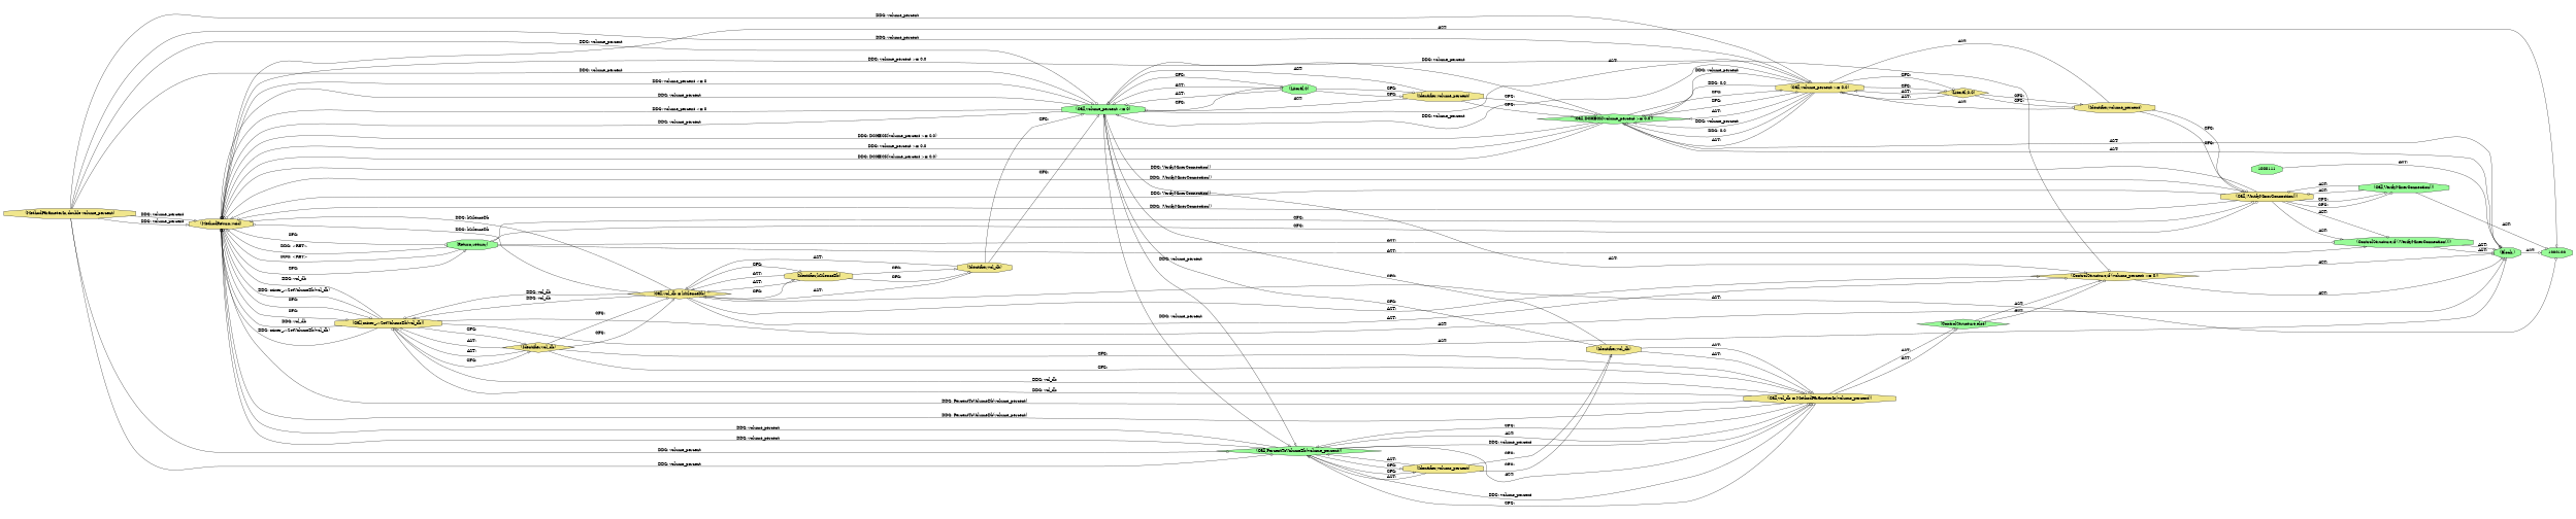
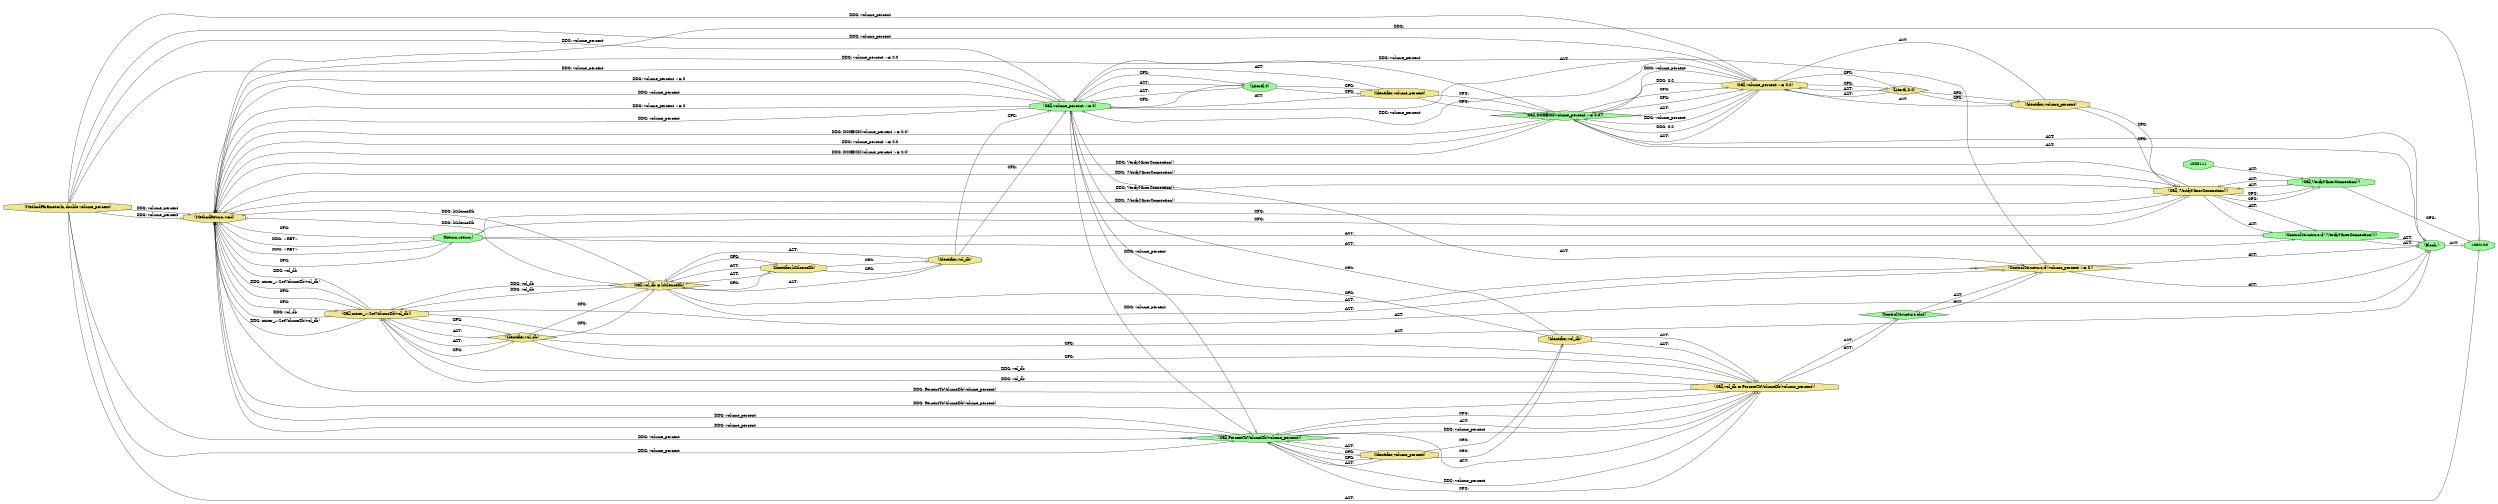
  digraph {
    rankdir=LR
    node [fillcolor=khaki shape=octagon style=filled]
    edge [arrowhead=odot]
    n1 [label="(MethodReturn,void)"]
    n2 [label="(Call,mixer_->SetVolumeDb(vol_db))"]
    n3 [fillcolor=palegreen label="(Return,return;)"]
    1000100 [fillcolor=palegreen]
    n5 [fillcolor=palegreen label="(Block,)"]
    n6 [label="(Identifier,vol_db)" shape=diamond]
    n7 [fillcolor=palegreen label="(ControlStructure,if (!VerifyMixerConnection()))"]
    n8 [label="(Call,!VerifyMixerConnection())"]
    n9 [label="(MethodParameterIn,double volume_percent)"]
    n10 [fillcolor=palegreen label="(Call,PercentToVolumeDb(volume_percent))" shape=diamond]
    n11 [label="(Call,volume_percent >= 0.0)"]
    n12 [fillcolor=palegreen label="(Call,volume_percent <= 0)"]
    n13 [label="(Identifier,volume_percent)"]
-   n14 [label="(Call,vol_db = MethodParameterIn(volume_percent))"]
+   n14 [label="(Call,vol_db = PercentToVolumeDb(volume_percent))"]
    n15 [label="(Literal,0.0)" shape=diamond]
    n16 [fillcolor=palegreen label="(Call,DCHECK(volume_percent >= 0.0))" shape=diamond]
    n17 [fillcolor=palegreen label="(Literal,0)"]
    n18 [label="(ControlStructure,if (volume_percent <= 0))" shape=diamond]
    n19 [label="(Identifier,vol_db)"]
    n20 [fillcolor=palegreen label="(ControlStructure,else)" shape=diamond]
    n21 [label="(Call,vol_db = kSilenceDb)" shape=diamond]
    n22 [label="(Identifier,kSilenceDb)"]
    n23 [fillcolor=palegreen label="(Call,VerifyMixerConnection())"]
    n24 [label="(Identifier,volume_percent)"]
    n25 [label="(Identifier,volume_percent)"]
    n26 [label="(Identifier,vol_db)"]
    1000111 [fillcolor=palegreen]
    n1 -> n2 [label="CFG: "]
    n1 -> n2 [label="CFG: "]
    n1 -> n3 [arrowhead=onormal label="CFG: "]
    n1 -> n3 [label="CFG: "]
-   n1 -> 1000100 [arrowhead=onormal label="AST: "]
+   n1 -> 1000100 [arrowhead=onormal label="DDG: "]
    n2 -> n1 [label="DDG: vol_db"]
    n2 -> n1 [label="DDG: mixer_->SetVolumeDb(vol_db)"]
    n2 -> n1 [label="DDG: vol_db"]
    n2 -> n1 [arrowhead=onormal label="DDG: mixer_->SetVolumeDb(vol_db)"]
    n2 -> n5 [arrowhead=onormal label="AST: "]
    n2 -> n5 [arrowhead=onormal label="AST: "]
    n2 -> n6 [arrowhead=onormal label="CFG: "]
    n2 -> n6 [label="CFG: "]
    n3 -> n1 [arrowhead=onormal label="DDG: <RET>"]
    n3 -> n1 [label="DDG: <RET>"]
    n3 -> n7 [label="AST: "]
    n3 -> n7 [arrowhead=onormal label="AST: "]
    n3 -> n8 [label="CFG: "]
    n3 -> n8 [label="CFG: "]
    n5 -> 1000100 [arrowhead=onormal label="AST: "]
    n6 -> n2 [label="AST: "]
    n6 -> n2 [arrowhead=onormal label="AST: "]
    n6 -> n14 [label="CFG: "]
    n6 -> n14 [label="CFG: "]
    n6 -> n21 [arrowhead=onormal label="CFG: "]
    n6 -> n21 [label="CFG: "]
    n7 -> n5 [label="AST: "]
    n7 -> n5 [arrowhead=onormal label="AST: "]
    n8 -> n1 [label="DDG: !VerifyMixerConnection()"]
    n8 -> n1 [label="DDG: VerifyMixerConnection()"]
    n8 -> n1 [label="DDG: !VerifyMixerConnection()"]
    n8 -> n1 [arrowhead=onormal label="DDG: VerifyMixerConnection()"]
    n8 -> n7 [arrowhead=onormal label="AST: "]
    n8 -> n7 [label="AST: "]
    n8 -> n23 [label="CFG: "]
    n8 -> n23 [label="CFG: "]
    n9 -> n1 [arrowhead=onormal label="DDG: volume_percent"]
    n9 -> n1 [label="DDG: volume_percent"]
-   n21 -> 1000100 [label="AST: "]
+   n9 -> 1000100 [label="AST: "]
    n9 -> n10 [label="DDG: volume_percent"]
    n9 -> n10 [label="DDG: volume_percent"]
    n9 -> n11 [arrowhead=onormal label="DDG: volume_percent"]
    n9 -> n11 [label="DDG: volume_percent"]
    n9 -> n12 [arrowhead=onormal label="DDG: volume_percent"]
    n9 -> n12 [label="DDG: volume_percent"]
    n10 -> n1 [arrowhead=onormal label="DDG: volume_percent"]
    n10 -> n1 [label="DDG: volume_percent"]
    n10 -> n13 [arrowhead=onormal label="CFG: "]
    n10 -> n13 [arrowhead=onormal label="CFG: "]
    n10 -> n14 [label="AST: "]
    n10 -> n14 [label="DDG: volume_percent"]
    n10 -> n14 [label="AST: "]
    n10 -> n14 [label="DDG: volume_percent"]
    n11 -> n12 [arrowhead=onormal label="DDG: volume_percent"]
    n11 -> n12 [arrowhead=onormal label="DDG: volume_percent"]
    n11 -> n15 [label="CFG: "]
    n11 -> n15 [label="CFG: "]
    n11 -> n16 [arrowhead=onormal label="AST: "]
    n11 -> n16 [arrowhead=onormal label="DDG: volume_percent"]
    n11 -> n16 [label="DDG: 0.0"]
    n11 -> n16 [arrowhead=onormal label="AST: "]
    n11 -> n16 [arrowhead=onormal label="DDG: volume_percent"]
    n11 -> n16 [label="DDG: 0.0"]
    n12 -> n1 [label="DDG: volume_percent"]
    n12 -> n1 [label="DDG: volume_percent <= 0"]
    n12 -> n1 [label="DDG: volume_percent"]
    n12 -> n1 [label="DDG: volume_percent <= 0"]
    n12 -> n10 [arrowhead=onormal label="DDG: volume_percent"]
    n12 -> n10 [arrowhead=onormal label="DDG: volume_percent"]
    n12 -> n17 [label="CFG: "]
    n12 -> n17 [label="CFG: "]
    n12 -> n18 [label="AST: "]
    n12 -> n18 [arrowhead=onormal label="AST: "]
    n13 -> n10 [arrowhead=onormal label="AST: "]
    n13 -> n10 [arrowhead=onormal label="AST: "]
    n13 -> n19 [arrowhead=onormal label="CFG: "]
    n13 -> n19 [arrowhead=onormal label="CFG: "]
    n14 -> n1 [arrowhead=onormal label="DDG: PercentToVolumeDb(volume_percent)"]
    n14 -> n1 [arrowhead=onormal label="DDG: PercentToVolumeDb(volume_percent)"]
    n14 -> n2 [label="DDG: vol_db"]
    n14 -> n2 [label="DDG: vol_db"]
    n14 -> n10 [arrowhead=onormal label="CFG: "]
    n14 -> n10 [arrowhead=onormal label="CFG: "]
    n14 -> n20 [label="AST: "]
    n14 -> n20 [arrowhead=onormal label="AST: "]
    n15 -> n11 [arrowhead=onormal label="AST: "]
    n15 -> n11 [label="AST: "]
    n15 -> n24 [label="CFG: "]
    n15 -> n24 [arrowhead=onormal label="CFG: "]
    n16 -> n1 [label="DDG: volume_percent >= 0.0"]
    n16 -> n1 [label="DDG: DCHECK(volume_percent >= 0.0)"]
    n16 -> n1 [label="DDG: volume_percent >= 0.0"]
    n16 -> n1 [arrowhead=onormal label="DDG: DCHECK(volume_percent >= 0.0)"]
    n16 -> n5 [label="AST: "]
    n16 -> n5 [arrowhead=onormal label="AST: "]
    n16 -> n11 [label="CFG: "]
    n16 -> n11 [label="CFG: "]
    n17 -> n12 [arrowhead=onormal label="AST: "]
    n17 -> n12 [arrowhead=onormal label="AST: "]
    n17 -> n25 [label="CFG: "]
    n17 -> n25 [arrowhead=onormal label="CFG: "]
    n18 -> n5 [label="AST: "]
    n18 -> n5 [label="AST: "]
    n19 -> n12 [label="CFG: "]
    n19 -> n12 [arrowhead=onormal label="CFG: "]
    n19 -> n14 [arrowhead=onormal label="AST: "]
    n19 -> n14 [arrowhead=onormal label="AST: "]
    n20 -> n18 [arrowhead=onormal label="AST: "]
    n20 -> n18 [label="AST: "]
    n21 -> n1 [arrowhead=onormal label="DDG: kSilenceDb"]
    n21 -> n1 [label="DDG: kSilenceDb"]
    n21 -> n2 [arrowhead=onormal label="DDG: vol_db"]
    n21 -> n2 [label="DDG: vol_db"]
    n21 -> n18 [label="AST: "]
    n21 -> n18 [arrowhead=onormal label="AST: "]
    n21 -> n22 [arrowhead=onormal label="CFG: "]
    n21 -> n22 [label="CFG: "]
    n22 -> n21 [arrowhead=onormal label="AST: "]
    n22 -> n21 [label="AST: "]
    n22 -> n26 [arrowhead=onormal label="CFG: "]
    n22 -> n26 [label="CFG: "]
-   n23 -> 1000100 [label="AST: "]
+   n23 -> 1000100 [label="CFG: "]
    n23 -> n8 [label="AST: "]
    n23 -> n8 [label="AST: "]
    n24 -> n8 [label="CFG: "]
    n24 -> n8 [arrowhead=onormal label="CFG: "]
    n24 -> n11 [arrowhead=onormal label="AST: "]
    n24 -> n11 [label="AST: "]
    n25 -> n12 [label="AST: "]
    n25 -> n12 [label="AST: "]
    n25 -> n16 [arrowhead=onormal label="CFG: "]
    n25 -> n16 [label="CFG: "]
    n26 -> n12 [arrowhead=onormal label="CFG: "]
    n26 -> n12 [arrowhead=onormal label="CFG: "]
    n26 -> n21 [arrowhead=onormal label="AST: "]
    n26 -> n21 [arrowhead=onormal label="AST: "]
-   1000111 -> n5 [label="AST: "]
+   1000111 -> n23 [label="AST: "]
  }
